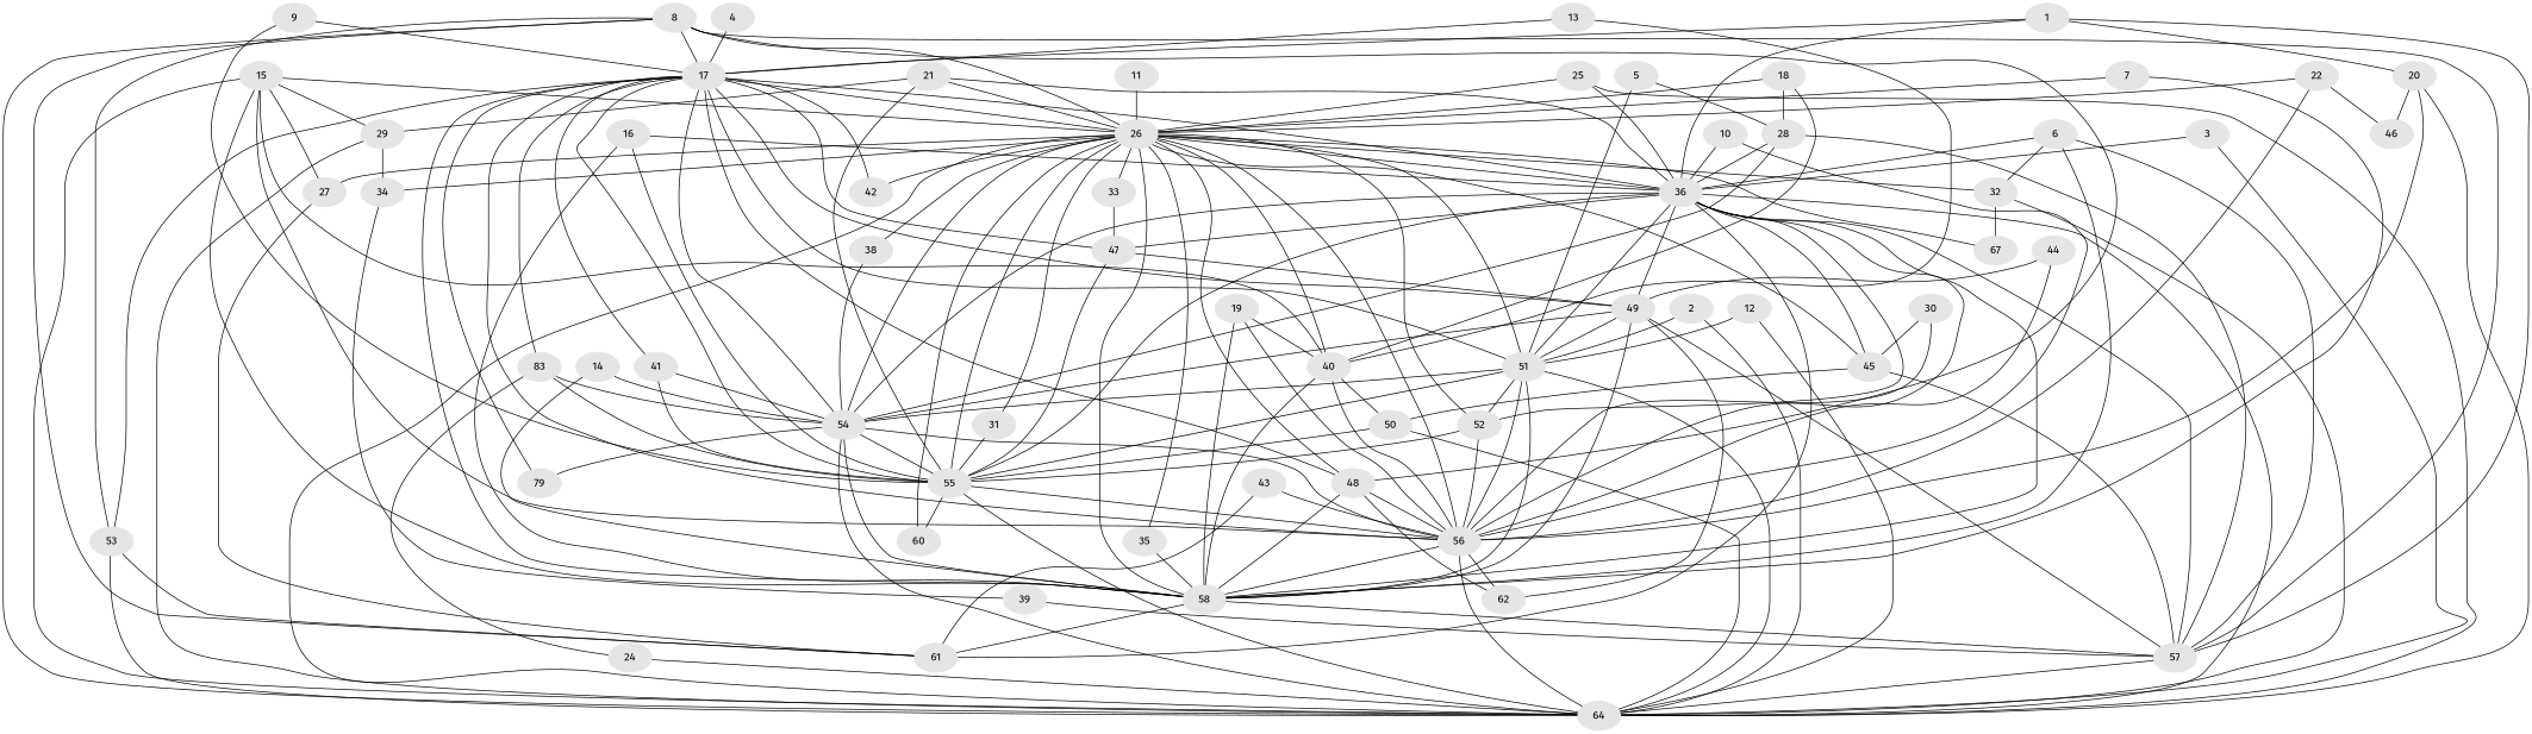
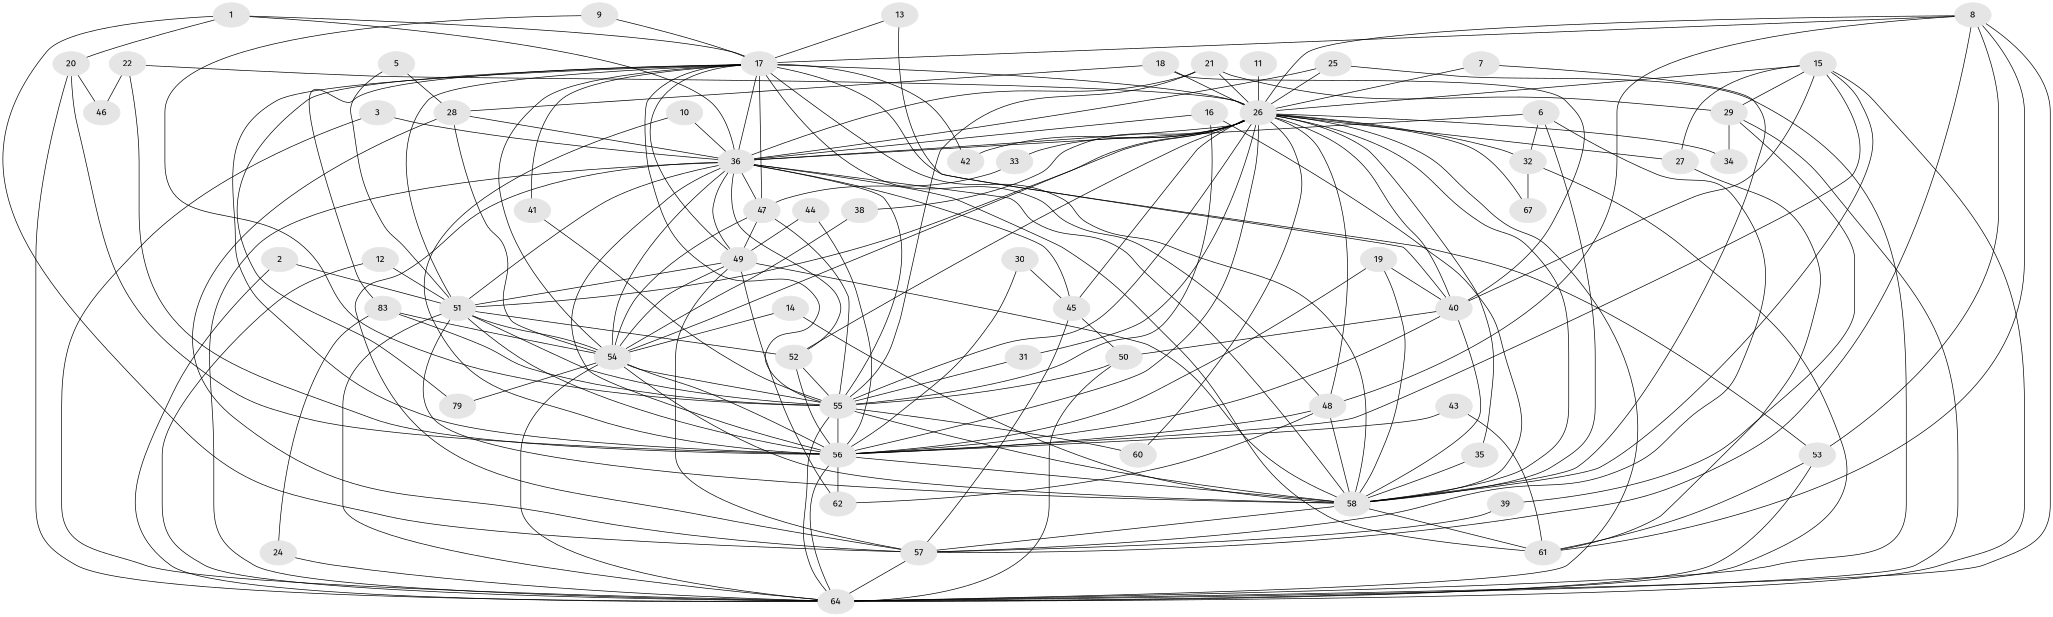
  graph {
    fontname="Fira Sans"
    node [color=gray90 fontname="Fira Sans" style=filled]
    edge [fontname="Fira Sans" weight=1.0]
    1
    17
    20
    36
    57
    51
    58
    26
    48
    53
    55
    56
    54
    n14 [label=83]
    41
    42
    47
    49
    n19 [label=79]
    64
    46
    61
    45
    52
    2
    3
-   4
    5
    28
    6
    32
    n32 [label=67]
    7
    40
    27
    31
    33
    34
    35
    38
    60
    8
    62
    9
    10
    11
    12
    13
    50
    14
    15
    29
    39
    16
    24
    18
    19
    21
    22
    25
    30
    43
    44
    1 -- 17
    1 -- 20
    1 -- 36
    1 -- 57
    17 -- 36
    17 -- 51
    17 -- 58
    17 -- 26 [weight=2.0]
    17 -- 48
    17 -- 53
    17 -- 55
    17 -- 56 [weight=2.0]
    17 -- 54
    17 -- n14
    17 -- 41
    17 -- 42
    17 -- 47 [weight=2.0]
    17 -- 49
    17 -- n19
    20 -- 56
    20 -- 64
    20 -- 46
    36 -- 57
    36 -- 51
    36 -- 58 [weight=2.0]
    36 -- 55
    36 -- 56 [weight=2.0]
    36 -- 54
    36 -- 47
    36 -- 49
    36 -- 64
    36 -- 61 [weight=2.0]
    36 -- 45
    36 -- 52
    57 -- 64
    51 -- 58
    51 -- 55
    51 -- 56
    51 -- 54 [weight=2.0]
    51 -- 64
    51 -- 52
    58 -- 57
    58 -- 61
    26 -- 36 [weight=2.0]
    26 -- 51 [weight=2.0]
    26 -- 58 [weight=2.0]
    26 -- 48
    26 -- 55 [weight=2.0]
    26 -- 56 [weight=2.0]
    26 -- 54 [weight=3.0]
    26 -- 42
    26 -- 64 [weight=2.0]
    26 -- 45
    26 -- 52
    26 -- 32
    26 -- n32
    26 -- 40
    26 -- 27
    26 -- 31
    26 -- 33
    26 -- 34
    26 -- 35
    26 -- 38
    26 -- 60
    48 -- 58
    48 -- 56
    48 -- 62
    53 -- 64
    53 -- 61
+   55 -- 58 [weight=2.0]
    55 -- 56
    55 -- 64
    55 -- 60
    56 -- 58
    56 -- 64
    56 -- 62
    54 -- 58
    54 -- 55
    54 -- 56
    54 -- n19
    54 -- 64
    n14 -- 55 [weight=2.0]
    n14 -- 54
    n14 -- 24
    41 -- 55
    47 -- 55
-   41 -- 54
+   47 -- 54
    47 -- 49
    49 -- 57
    49 -- 51
    49 -- 58
    49 -- 54
    49 -- 62
    45 -- 57
    45 -- 50
    52 -- 55
    52 -- 56
    2 -- 51
    2 -- 64
    3 -- 36
    3 -- 64
-   4 -- 17
    5 -- 51
    5 -- 28
    28 -- 36
    28 -- 57
    28 -- 54
    6 -- 36
    6 -- 57
    6 -- 58
    6 -- 32
    32 -- 64
    32 -- n32
    7 -- 58
    7 -- 26
    40 -- 58
    40 -- 56
    40 -- 50
    27 -- 61
    31 -- 55
    33 -- 47
    35 -- 58
    38 -- 54
    8 -- 17
    8 -- 57
    8 -- 26
    8 -- 48
    8 -- 53
    8 -- 64
    8 -- 61
    9 -- 17
    9 -- 55
    10 -- 36
    10 -- 56
    11 -- 26
    12 -- 51
    12 -- 64
    13 -- 17
    13 -- 40
    50 -- 55
    50 -- 64
    14 -- 58
    14 -- 54
    15 -- 58
    15 -- 26
    15 -- 56 [weight=2.0]
    15 -- 64
    15 -- 40
    15 -- 27
    15 -- 29
    29 -- 64
    29 -- 34
-   34 -- 39
+   29 -- 39
    39 -- 57
    16 -- 36
    16 -- 58
    16 -- 55
    24 -- 64
    18 -- 26
    18 -- 28
    18 -- 40
    19 -- 58
    19 -- 56
    19 -- 40
    21 -- 36
    21 -- 26
    21 -- 55
    21 -- 29
    22 -- 26
    22 -- 56
    22 -- 46
    25 -- 36
    25 -- 26
    25 -- 64
    30 -- 56
    30 -- 45
    43 -- 56
    43 -- 61
    44 -- 56
    44 -- 49
  }
